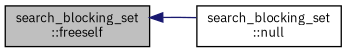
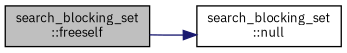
  digraph {
    rankdir=LR
    fontname="IBM Plex Sans"
    node [color=black fontname="IBM Plex Sans" fontsize=10 shape=record style=filled]
    n1 [fillcolor=grey75 fontcolor=black height=0.2 label="search_blocking_set\l::freeself" width=0.4]
    n2 [fillcolor=white height=0.2 label="search_blocking_set\l::null" width=0.4]
-   n2 -> n1 [color=midnightblue fontname="IBM Plex Sans" fontsize=10 labelfontname=Helvetica labelfontsize=10 style=solid]
+   n1 -> n2 [color=midnightblue fontname="IBM Plex Sans" fontsize=10 labelfontname=Helvetica labelfontsize=10 style=solid]
  }
